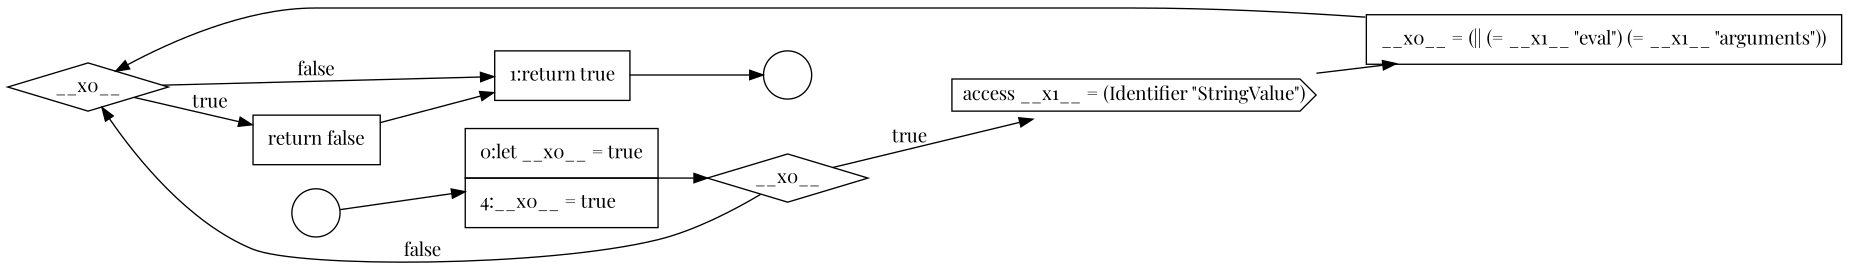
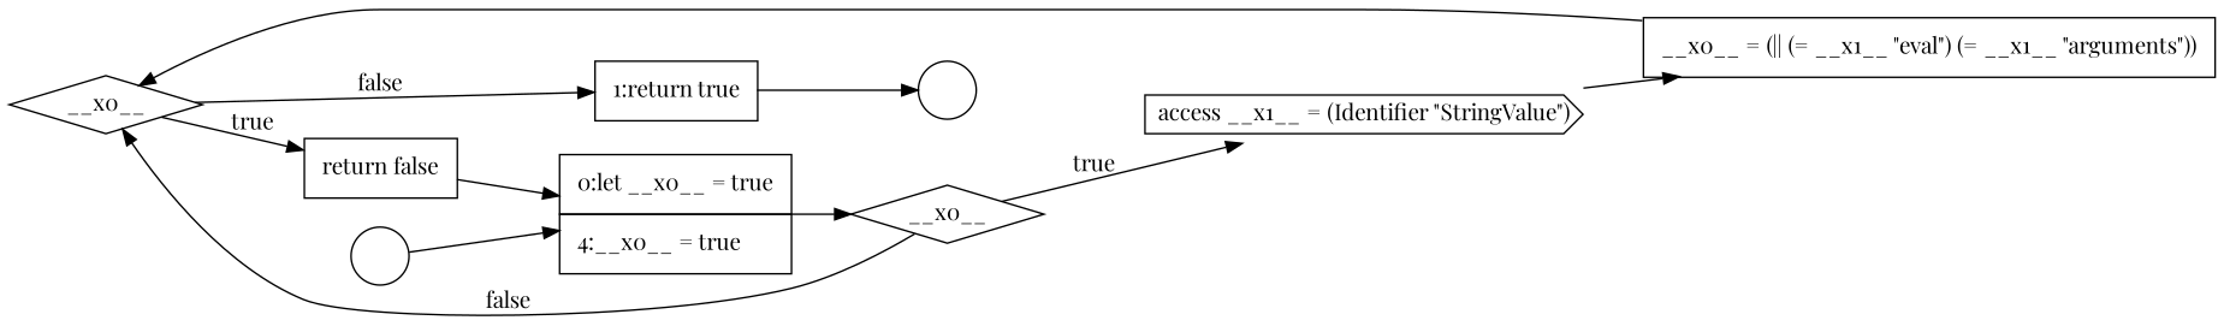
  digraph {
    fontname="Playfair Display"
    rankdir=LR
    node [color=black fillcolor=white fontname="Playfair Display" shape=none style=filled]
    edge [color=black fontname="Playfair Display"]
    n1 [label=" " shape=circle]
    n2 [label=<<font color="black">     <table border="0" cellborder="1" cellspacing="0" cellpadding="10">       <tr><td align="left">1:return true</td></tr>     </table>   </font>> margin=0]
    n3 [label=<<font color="black">     <table border="0" cellborder="1" cellspacing="0" cellpadding="10">       <tr><td align="left">__x0__ = (|| (= __x1__ &quot;eval&quot;) (= __x1__ &quot;arguments&quot;))</td></tr>     </table>   </font>> margin=0]
    n4 [label=<<font color="black">__x0__</font>> shape=diamond]
    n5 [label=<<font color="black">     <table border="0" cellborder="1" cellspacing="0" cellpadding="10">       <tr><td align="left">return false</td></tr>     </table>   </font>> margin=0]
    n6 [label=" " shape=circle]
    n7 [label=<<font color="black">     <table border="0" cellborder="1" cellspacing="0" cellpadding="10">       <tr><td align="left">0:let __x0__ = true</td></tr>       <tr><td align="left">4:__x0__ = true</td></tr>     </table>   </font>> margin=0]
    n8 [label=<<font color="black">__x0__</font>> shape=diamond]
    n9 [label=<<font color="black">access __x1__ = (Identifier &quot;StringValue&quot;)</font>> shape=cds]
    n2 -> n1
    n3 -> n4
    n4 -> n2 [label=<<font color="black">false</font>>]
    n4 -> n5 [label=<<font color="black">true</font>>]
-   n5 -> n2
+   n5 -> n7
    n6 -> n7
    n7 -> n8
    n8 -> n4 [label=<<font color="black">false</font>>]
    n8 -> n9 [label=<<font color="black">true</font>>]
    n9 -> n3
  }
